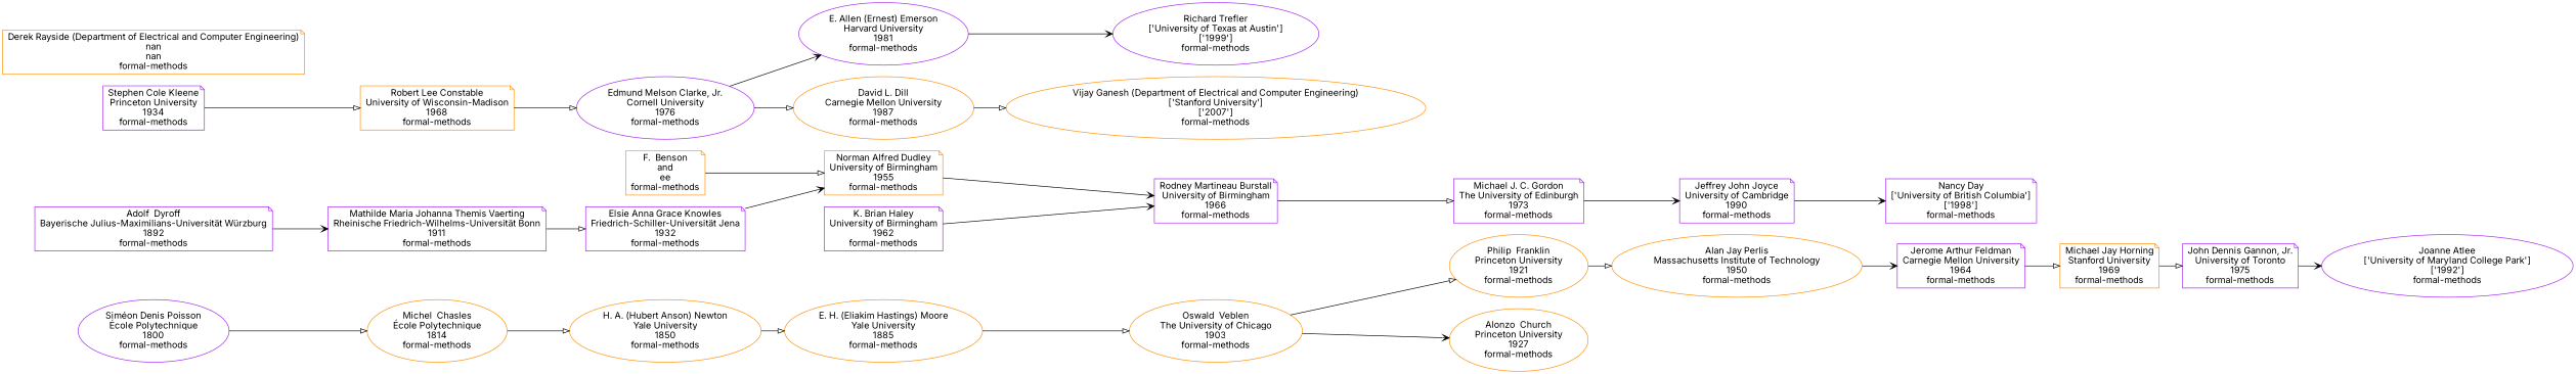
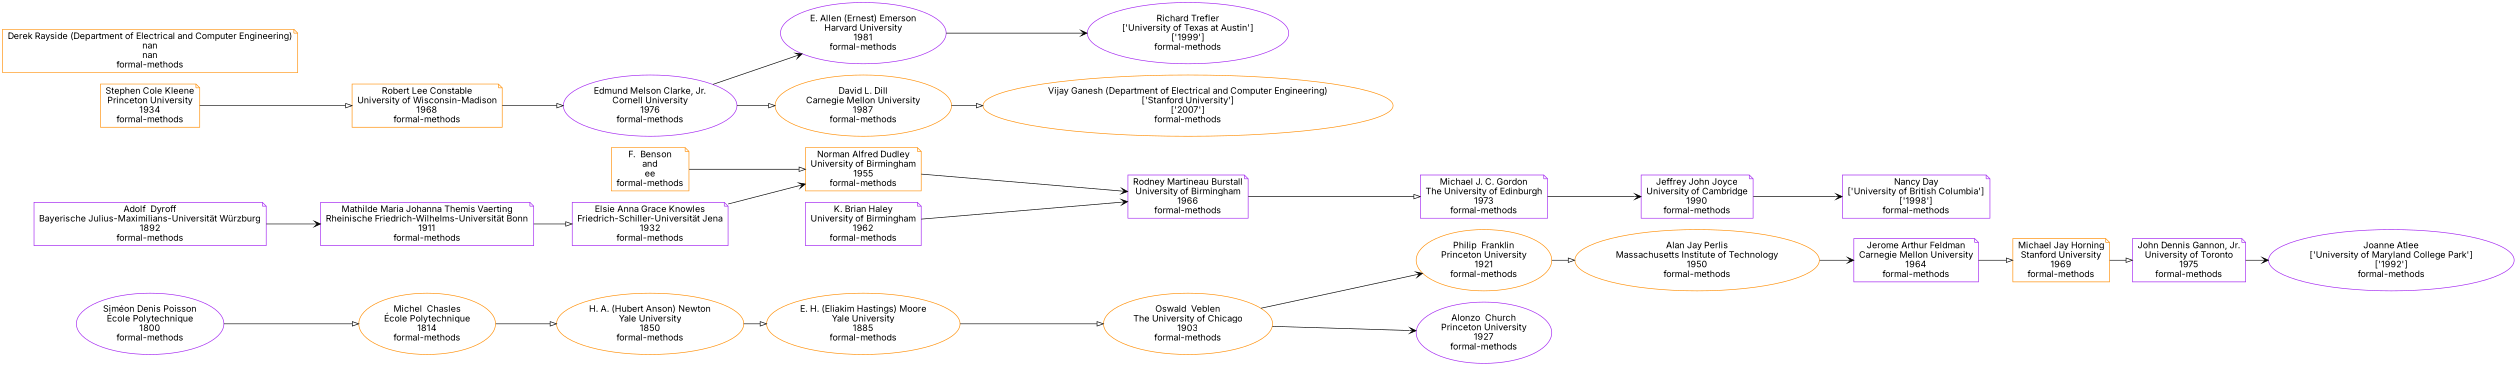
  digraph {
    fontname=Inter
    rankdir=LR
    node [color=purple fillcolor=blue fontname=Inter shape=note]
    edge [arrowhead=onormal fontname=Inter]
    n1 [label="Joanne Atlee\n['University of Maryland College Park']\n['1992']\nformal-methods" shape=ellipse]
    n2 [label="Nancy Day\n['University of British Columbia']\n['1998']\nformal-methods"]
    n3 [label="Richard Trefler\n['University of Texas at Austin']\n['1999']\nformal-methods" shape=ellipse]
    n4 [color=darkorange label="Vijay Ganesh (Department of Electrical and Computer Engineering)\n['Stanford University']\n['2007']\nformal-methods" shape=ellipse]
    n5 [color=darkorange label="Derek Rayside (Department of Electrical and Computer Engineering)\nnan\nnan\nformal-methods"]
    n6 [label="John Dennis Gannon, Jr.\nUniversity of Toronto\n1975\nformal-methods"]
    n7 [label="Jeffrey John Joyce\nUniversity of Cambridge\n1990\nformal-methods"]
    n8 [label="E. Allen (Ernest) Emerson\nHarvard University\n1981\nformal-methods" shape=ellipse]
    n9 [color=darkorange label="David L. Dill\nCarnegie Mellon University\n1987\nformal-methods" shape=ellipse]
    n10 [color=darkorange label="Michael Jay Horning\nStanford University\n1969\nformal-methods"]
    n11 [label="Michael J. C. Gordon\nThe University of Edinburgh\n1973\nformal-methods"]
    n12 [label="Edmund Melson Clarke, Jr.\nCornell University\n1976\nformal-methods" shape=ellipse]
    n13 [label="Jerome Arthur Feldman\nCarnegie Mellon University\n1964\nformal-methods"]
    n14 [label="Rodney Martineau Burstall\nUniversity of Birmingham\n1966\nformal-methods"]
    n15 [color=darkorange label="Robert Lee Constable\nUniversity of Wisconsin-Madison\n1968\nformal-methods"]
    n16 [color=darkorange label="Alan Jay Perlis\nMassachusetts Institute of Technology\n1950\nformal-methods" shape=ellipse]
    n17 [color=darkorange label="Norman Alfred Dudley\nUniversity of Birmingham\n1955\nformal-methods"]
    n18 [label="K. Brian Haley\nUniversity of Birmingham\n1962\nformal-methods"]
-   n19 [label="Stephen Cole Kleene\nPrinceton University\n1934\nformal-methods"]
+   n19 [color=darkorange label="Stephen Cole Kleene\nPrinceton University\n1934\nformal-methods"]
    n20 [color=darkorange label="Philip  Franklin\nPrinceton University\n1921\nformal-methods" shape=ellipse]
    n21 [color=darkorange label="F.  Benson\nand\nee\nformal-methods"]
    n22 [label="Elsie Anna Grace Knowles\nFriedrich-Schiller-Universität Jena\n1932\nformal-methods"]
-   n23 [color=darkorange label="Alonzo  Church\nPrinceton University\n1927\nformal-methods" shape=ellipse]
+   n23 [label="Alonzo  Church\nPrinceton University\n1927\nformal-methods" shape=ellipse]
    n24 [color=darkorange label="Oswald  Veblen\nThe University of Chicago\n1903\nformal-methods" shape=ellipse]
    n25 [label="Mathilde Maria Johanna Themis Vaerting\nRheinische Friedrich-Wilhelms-Universität Bonn\n1911\nformal-methods"]
    n26 [color=darkorange label="E. H. (Eliakim Hastings) Moore\nYale University\n1885\nformal-methods" shape=ellipse]
    n27 [label="Adolf  Dyroff\nBayerische Julius-Maximilians-Universität Würzburg\n1892\nformal-methods"]
    n28 [color=darkorange label="H. A. (Hubert Anson) Newton\nYale University\n1850\nformal-methods" shape=ellipse]
    n29 [color=darkorange label="Michel  Chasles\nÉcole Polytechnique\n1814\nformal-methods" shape=ellipse]
    n30 [label="Siméon Denis Poisson\nÉcole Polytechnique\n1800\nformal-methods" shape=ellipse]
    n6 -> n1 [arrowhead=vee]
    n7 -> n2 [arrowhead=vee]
    n8 -> n3 [arrowhead=vee]
    n9 -> n4
    n10 -> n6
    n11 -> n7 [arrowhead=vee]
    n12 -> n8 [arrowhead=vee]
    n12 -> n9
    n13 -> n10
    n14 -> n11
    n15 -> n12
    n16 -> n13 [arrowhead=vee]
    n17 -> n14 [arrowhead=vee]
    n18 -> n14 [arrowhead=vee]
    n19 -> n15
    n20 -> n16
    n21 -> n17
    n22 -> n17 [arrowhead=vee]
-   n24 -> n20
+   n24 -> n20 [arrowhead=vee]
    n24 -> n23 [arrowhead=vee]
    n25 -> n22
    n26 -> n24
    n27 -> n25 [arrowhead=vee]
    n28 -> n26
    n29 -> n28
    n30 -> n29
  }
